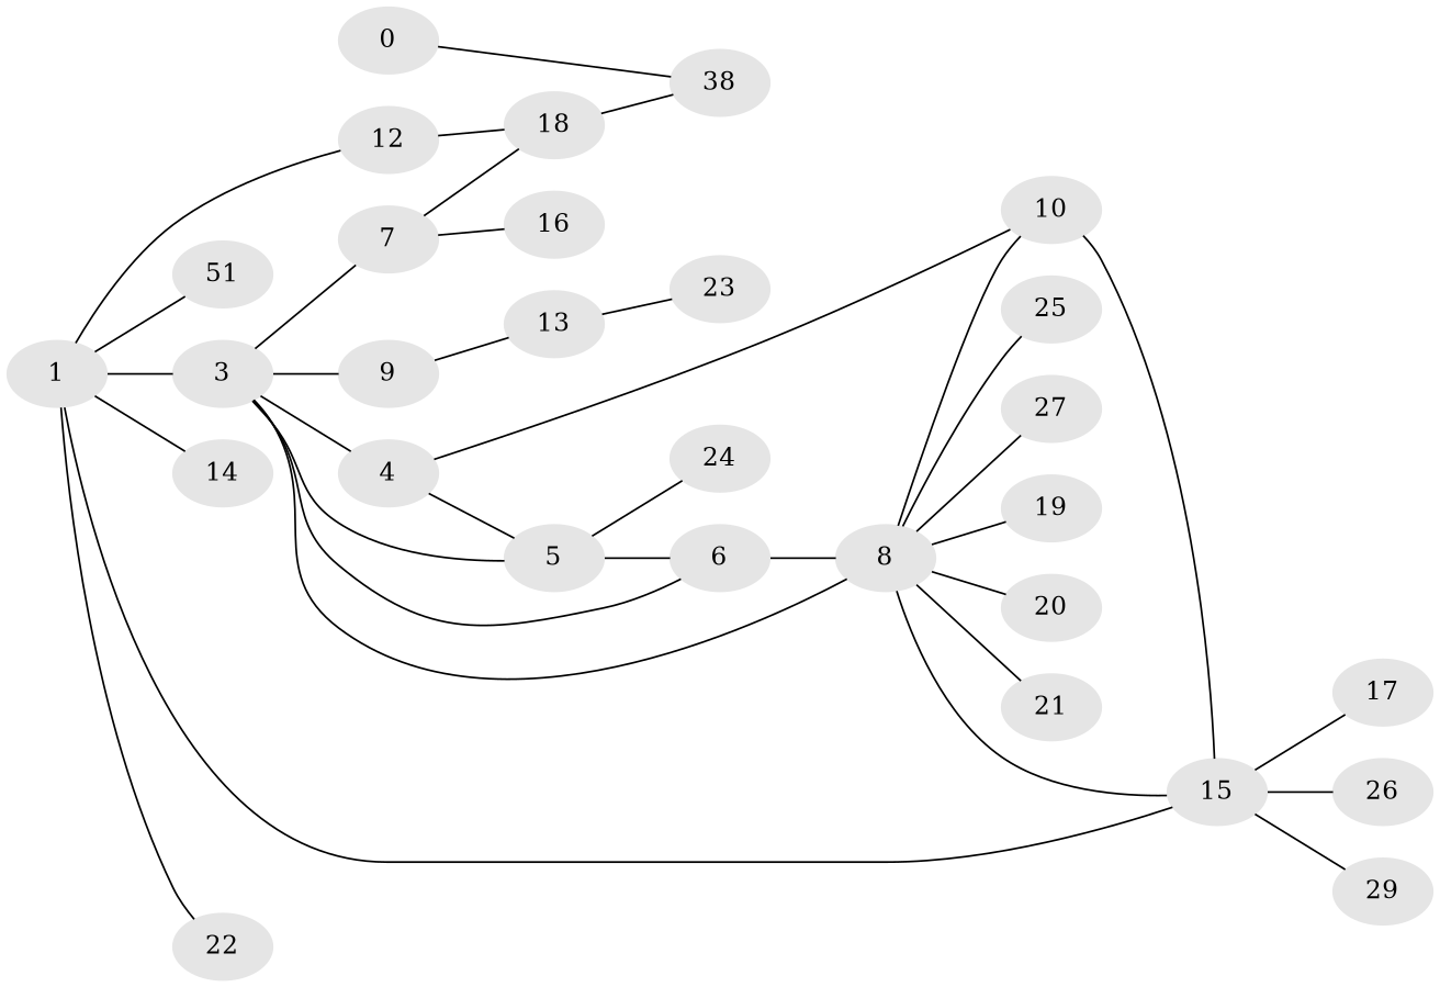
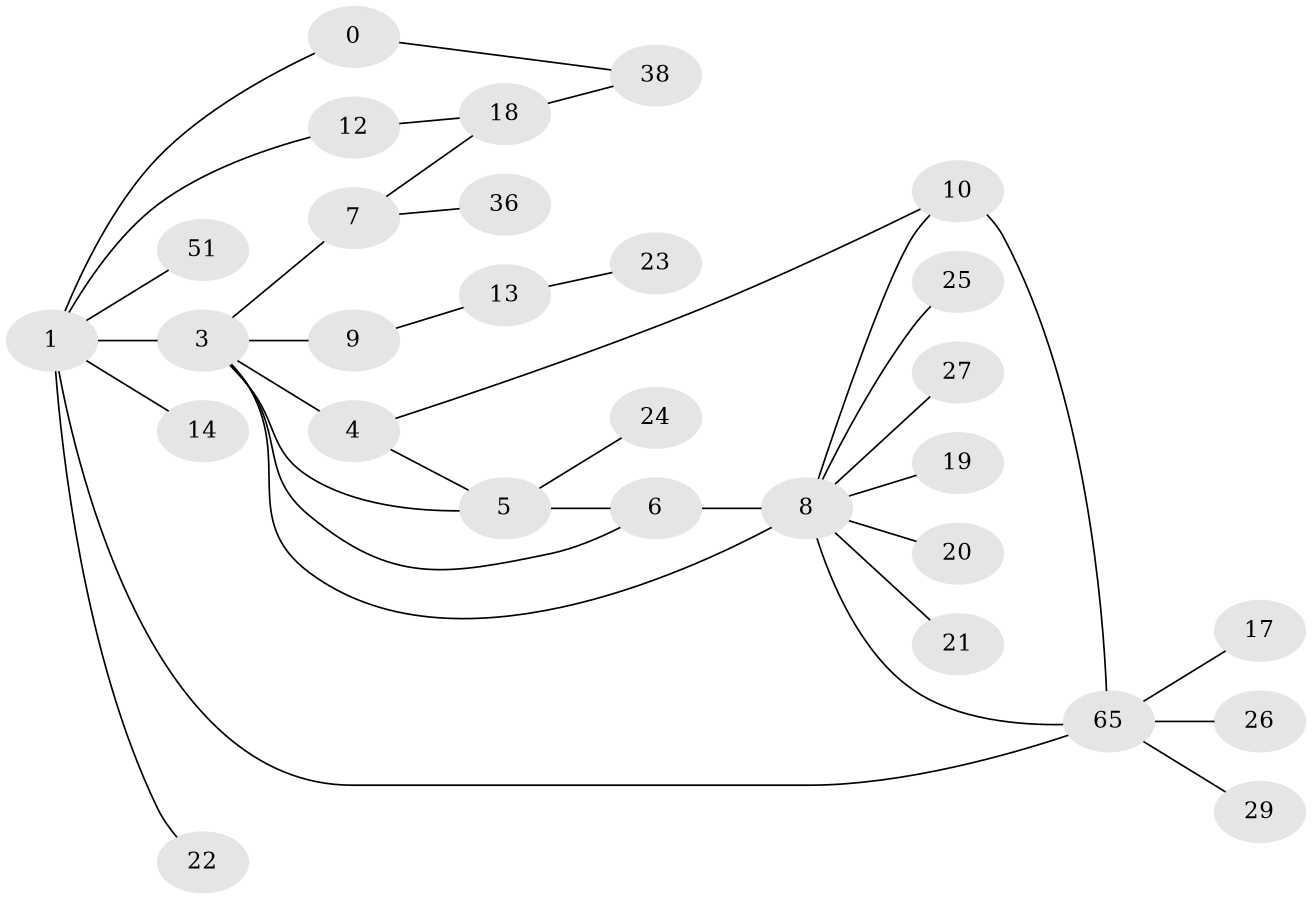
  graph {
    rankdir=LR
    node [color=gray90 style=filled]
    edge [weight=1.0]
    n1 [label=0]
    1
    3
    n4 [label=51]
    12
    14
-   15
+   15 [label=65]
    22
    n9 [label=38]
    4
    5
    6
    7
    8
    9
    18
    17
    26
    29
    10
    24
-   16
+   16 [label=36]
    19
    20
    21
    25
    27
    13
    23
    n1 -- n9
+   1 -- n1
    1 -- 3
    1 -- n4
    1 -- 12
    1 -- 14
    1 -- 15
    1 -- 22
    3 -- 4
    3 -- 5 [weight=2.0]
    3 -- 6
    3 -- 7
    3 -- 8
    3 -- 9 [weight=8.0]
    12 -- 18
    15 -- 17
    15 -- 26
    15 -- 29
    4 -- 5 [weight=2.0]
    4 -- 10
    5 -- 6 [weight=7.0]
    5 -- 24
    6 -- 8
    7 -- 18
    7 -- 16
    8 -- 15
    8 -- 10
    8 -- 19
    8 -- 20
    8 -- 21
    8 -- 25
    8 -- 27
    9 -- 13
    18 -- n9
    10 -- 15
    13 -- 23
  }
